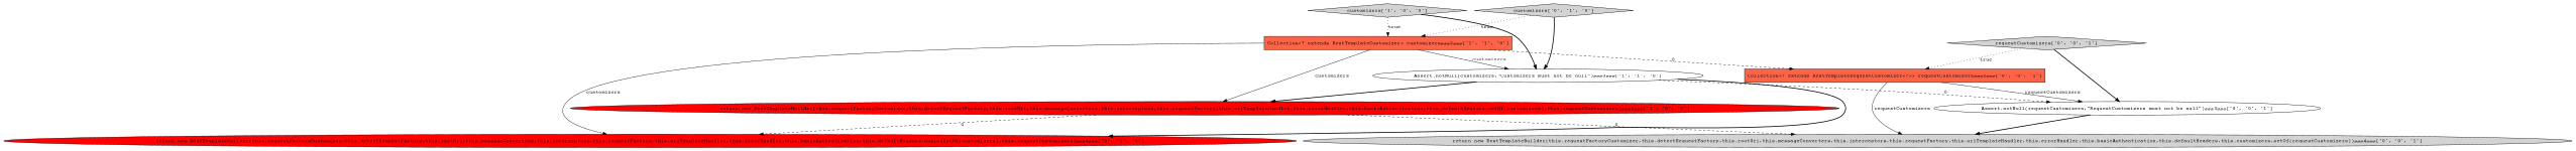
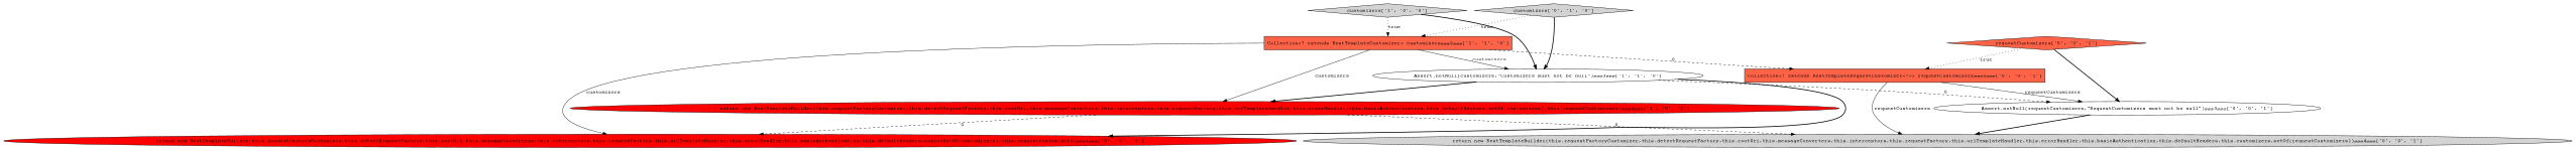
  digraph {
    fontname="Courier Prime"
    node [fillcolor=lightgray shape=ellipse style=filled fontname="Courier Prime"]
    edge [style=bold fontname="Courier Prime"]
    n1 [fillcolor=red label="return new RestTemplateBuilder(this.requestFactoryCustomizer,this.detectRequestFactory,this.rootUri,this.messageConverters,this.interceptors,this.requestFactory,this.uriTemplateHandler,this.errorHandler,this.basicAuthentication,this.defaultHeaders,copiedSetOf(customizers),this.requestCustomizers)@@@4@@@['0', '1', '0']"]
    n2 [fillcolor=white label="Assert.notNull(requestCustomizers,\"RequestCustomizers must not be null\")@@@3@@@['0', '0', '1']"]
    n3 [label="return new RestTemplateBuilder(this.requestFactoryCustomizer,this.detectRequestFactory,this.rootUri,this.messageConverters,this.interceptors,this.requestFactory,this.uriTemplateHandler,this.errorHandler,this.basicAuthentication,this.defaultHeaders,this.customizers,setOf(requestCustomizers))@@@4@@@['0', '0', '1']"]
    n4 [fillcolor=white label="Assert.notNull(customizers,\"Customizers must not be null\")@@@3@@@['1', '1', '0']"]
    n5 [fillcolor=red label="return new RestTemplateBuilder(this.requestFactoryCustomizer,this.detectRequestFactory,this.rootUri,this.messageConverters,this.interceptors,this.requestFactory,this.uriTemplateHandler,this.errorHandler,this.basicAuthentication,this.defaultHeaders,setOf(customizers),this.requestCustomizers)@@@4@@@['1', '0', '0']"]
-   n6 [label="requestCustomizers['0', '0', '1']" shape=diamond]
+   n6 [fillcolor=tomato label="requestCustomizers['0', '0', '1']" shape=diamond]
    n7 [fillcolor=tomato label="Collection<? extends RestTemplateRequestCustomizer<?>> requestCustomizers@@@2@@@['0', '0', '1']" shape=box]
    n8 [fillcolor=tomato label="Collection<? extends RestTemplateCustomizer> customizers@@@2@@@['1', '1', '0']" shape=box]
    n9 [label="customizers['1', '0', '0']" shape=diamond]
    n10 [label="customizers['0', '1', '0']" shape=diamond]
    n2 -> n3
    n4 -> n1
    n4 -> n2 [label=0 style=dashed]
    n4 -> n5
    n5 -> n1 [label=0 style=dashed]
    n5 -> n3 [label=0 style=dashed]
    n6 -> n2
    n6 -> n7 [label=true style=dotted]
    n7 -> n2 [label=requestCustomizers style=solid]
    n7 -> n3 [label=requestCustomizers style=solid]
    n8 -> n1 [label=customizers style=solid]
    n8 -> n4 [label=customizers style=solid]
    n8 -> n5 [label=customizers style=solid]
    n8 -> n7 [label=0 style=dashed]
    n9 -> n4
    n9 -> n8 [label=true style=dotted]
    n10 -> n4
    n10 -> n8 [label=true style=dotted]
  }
